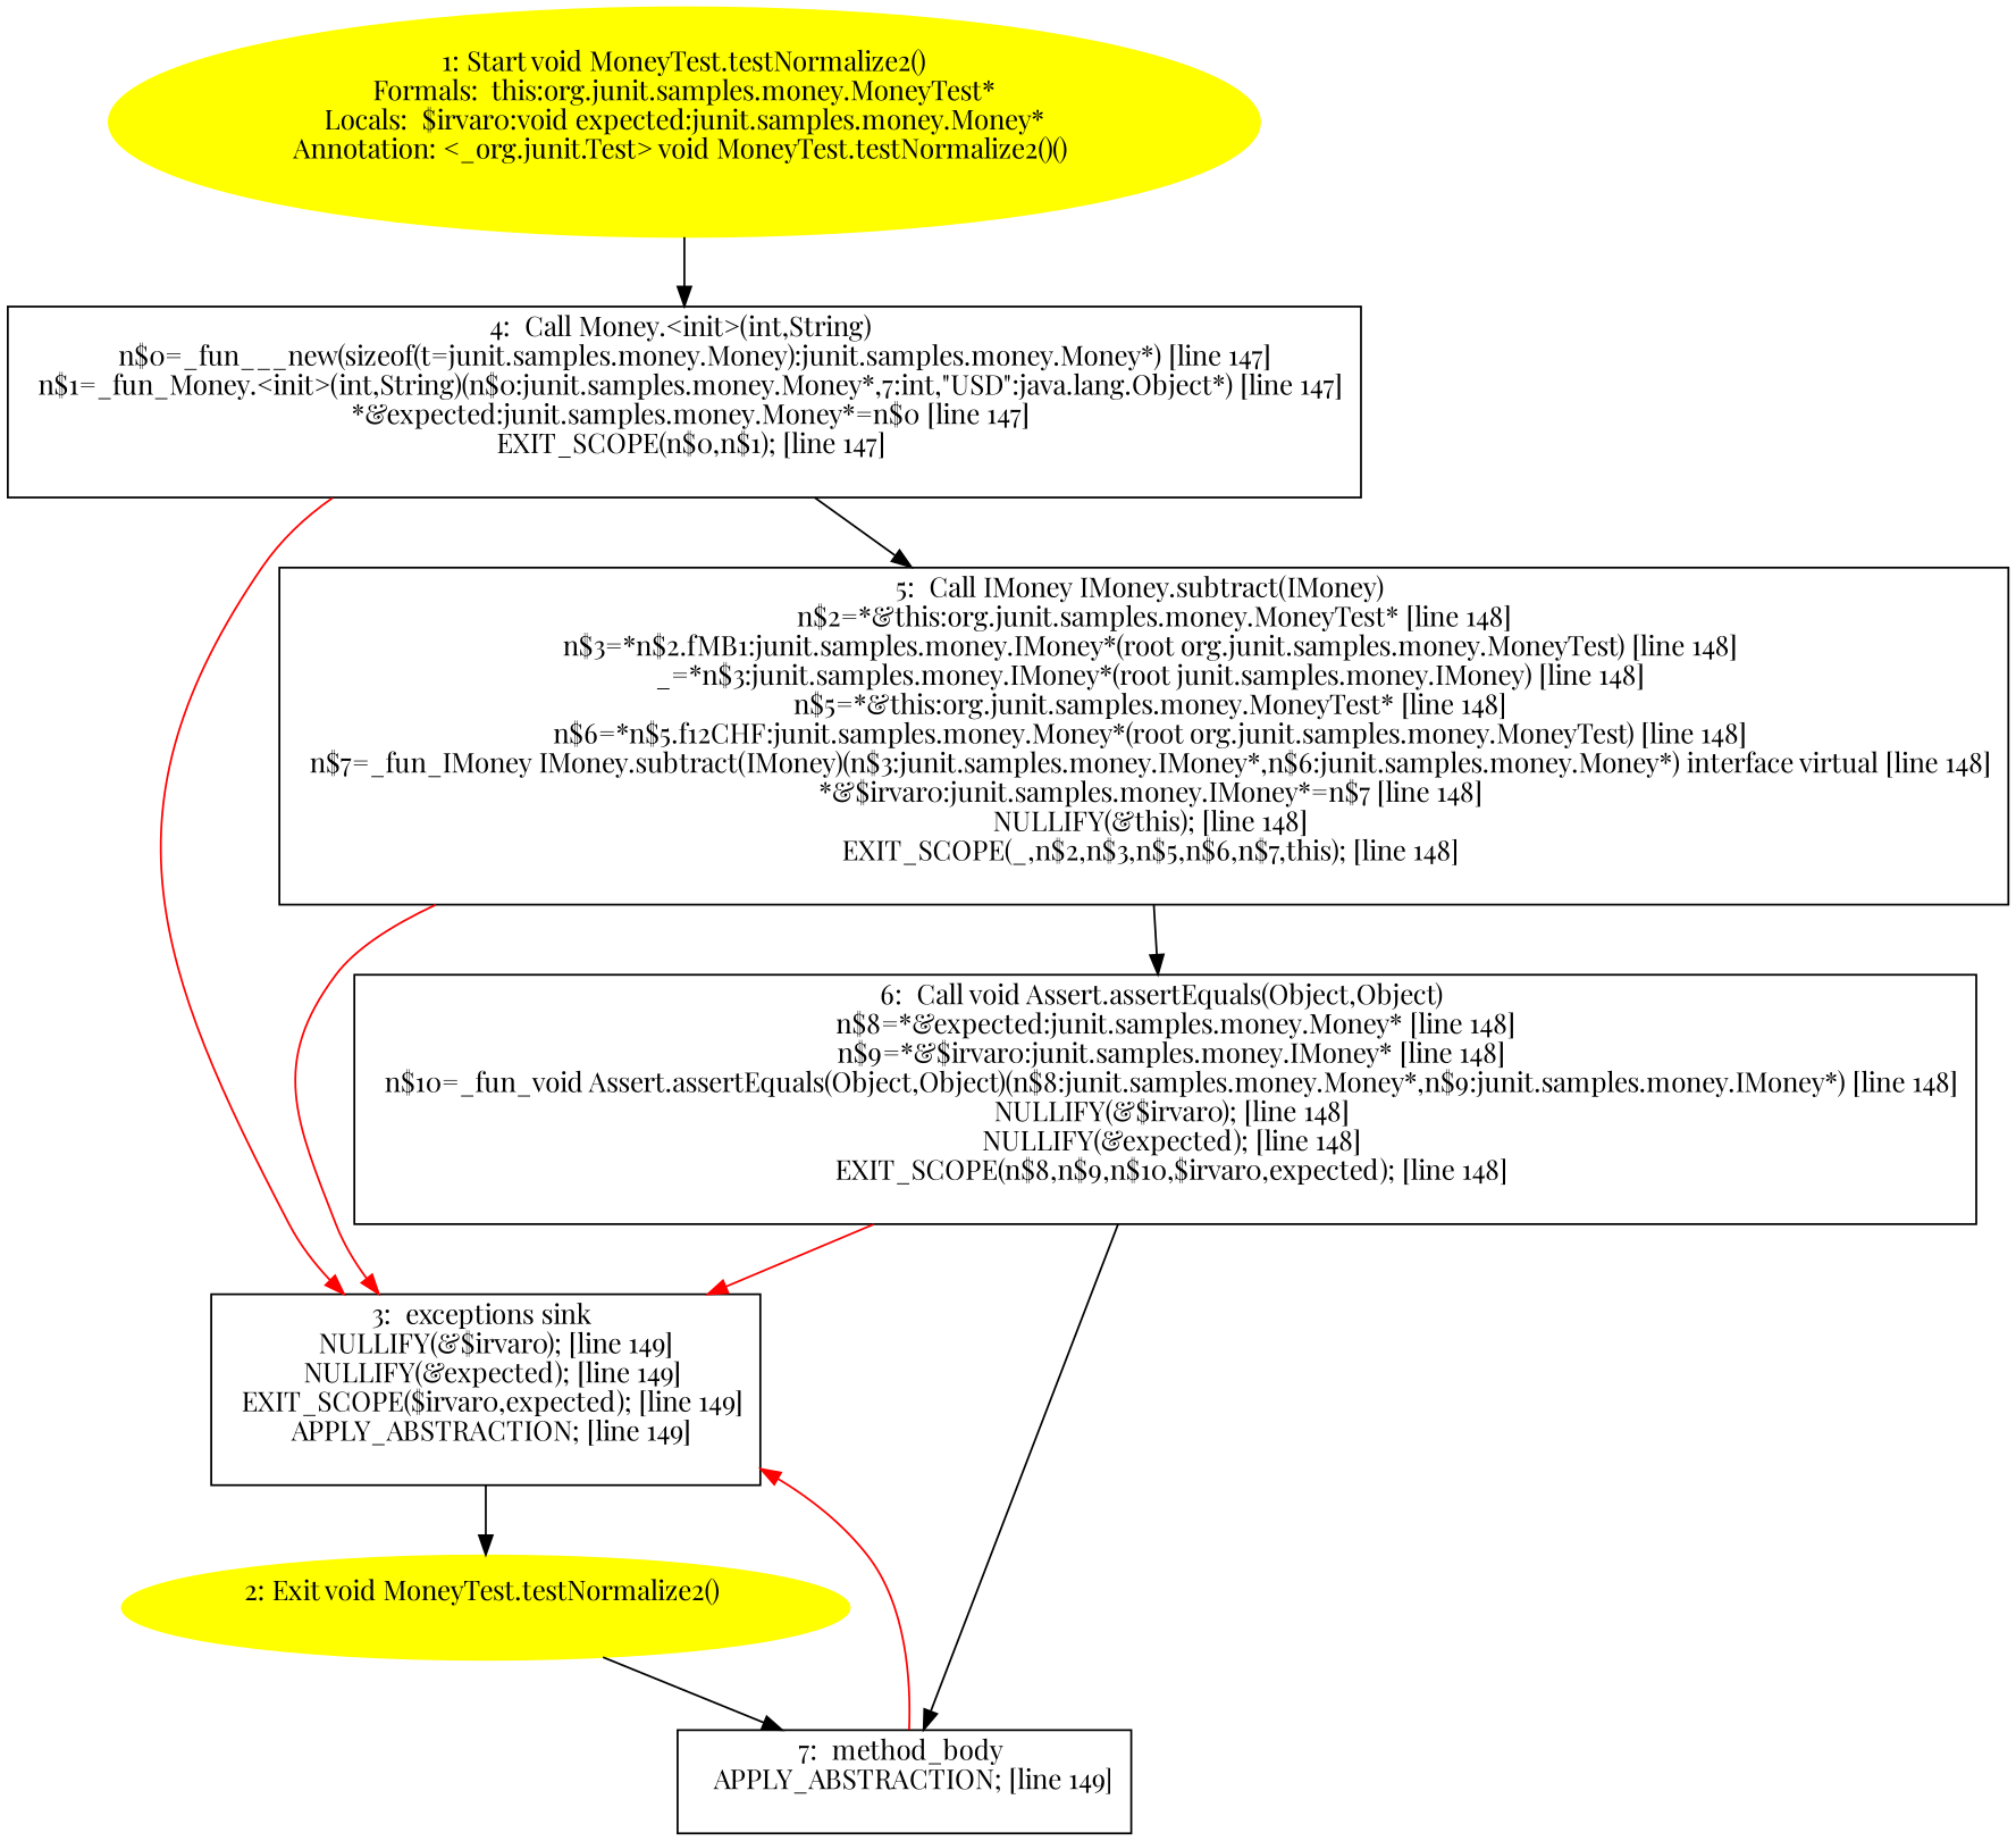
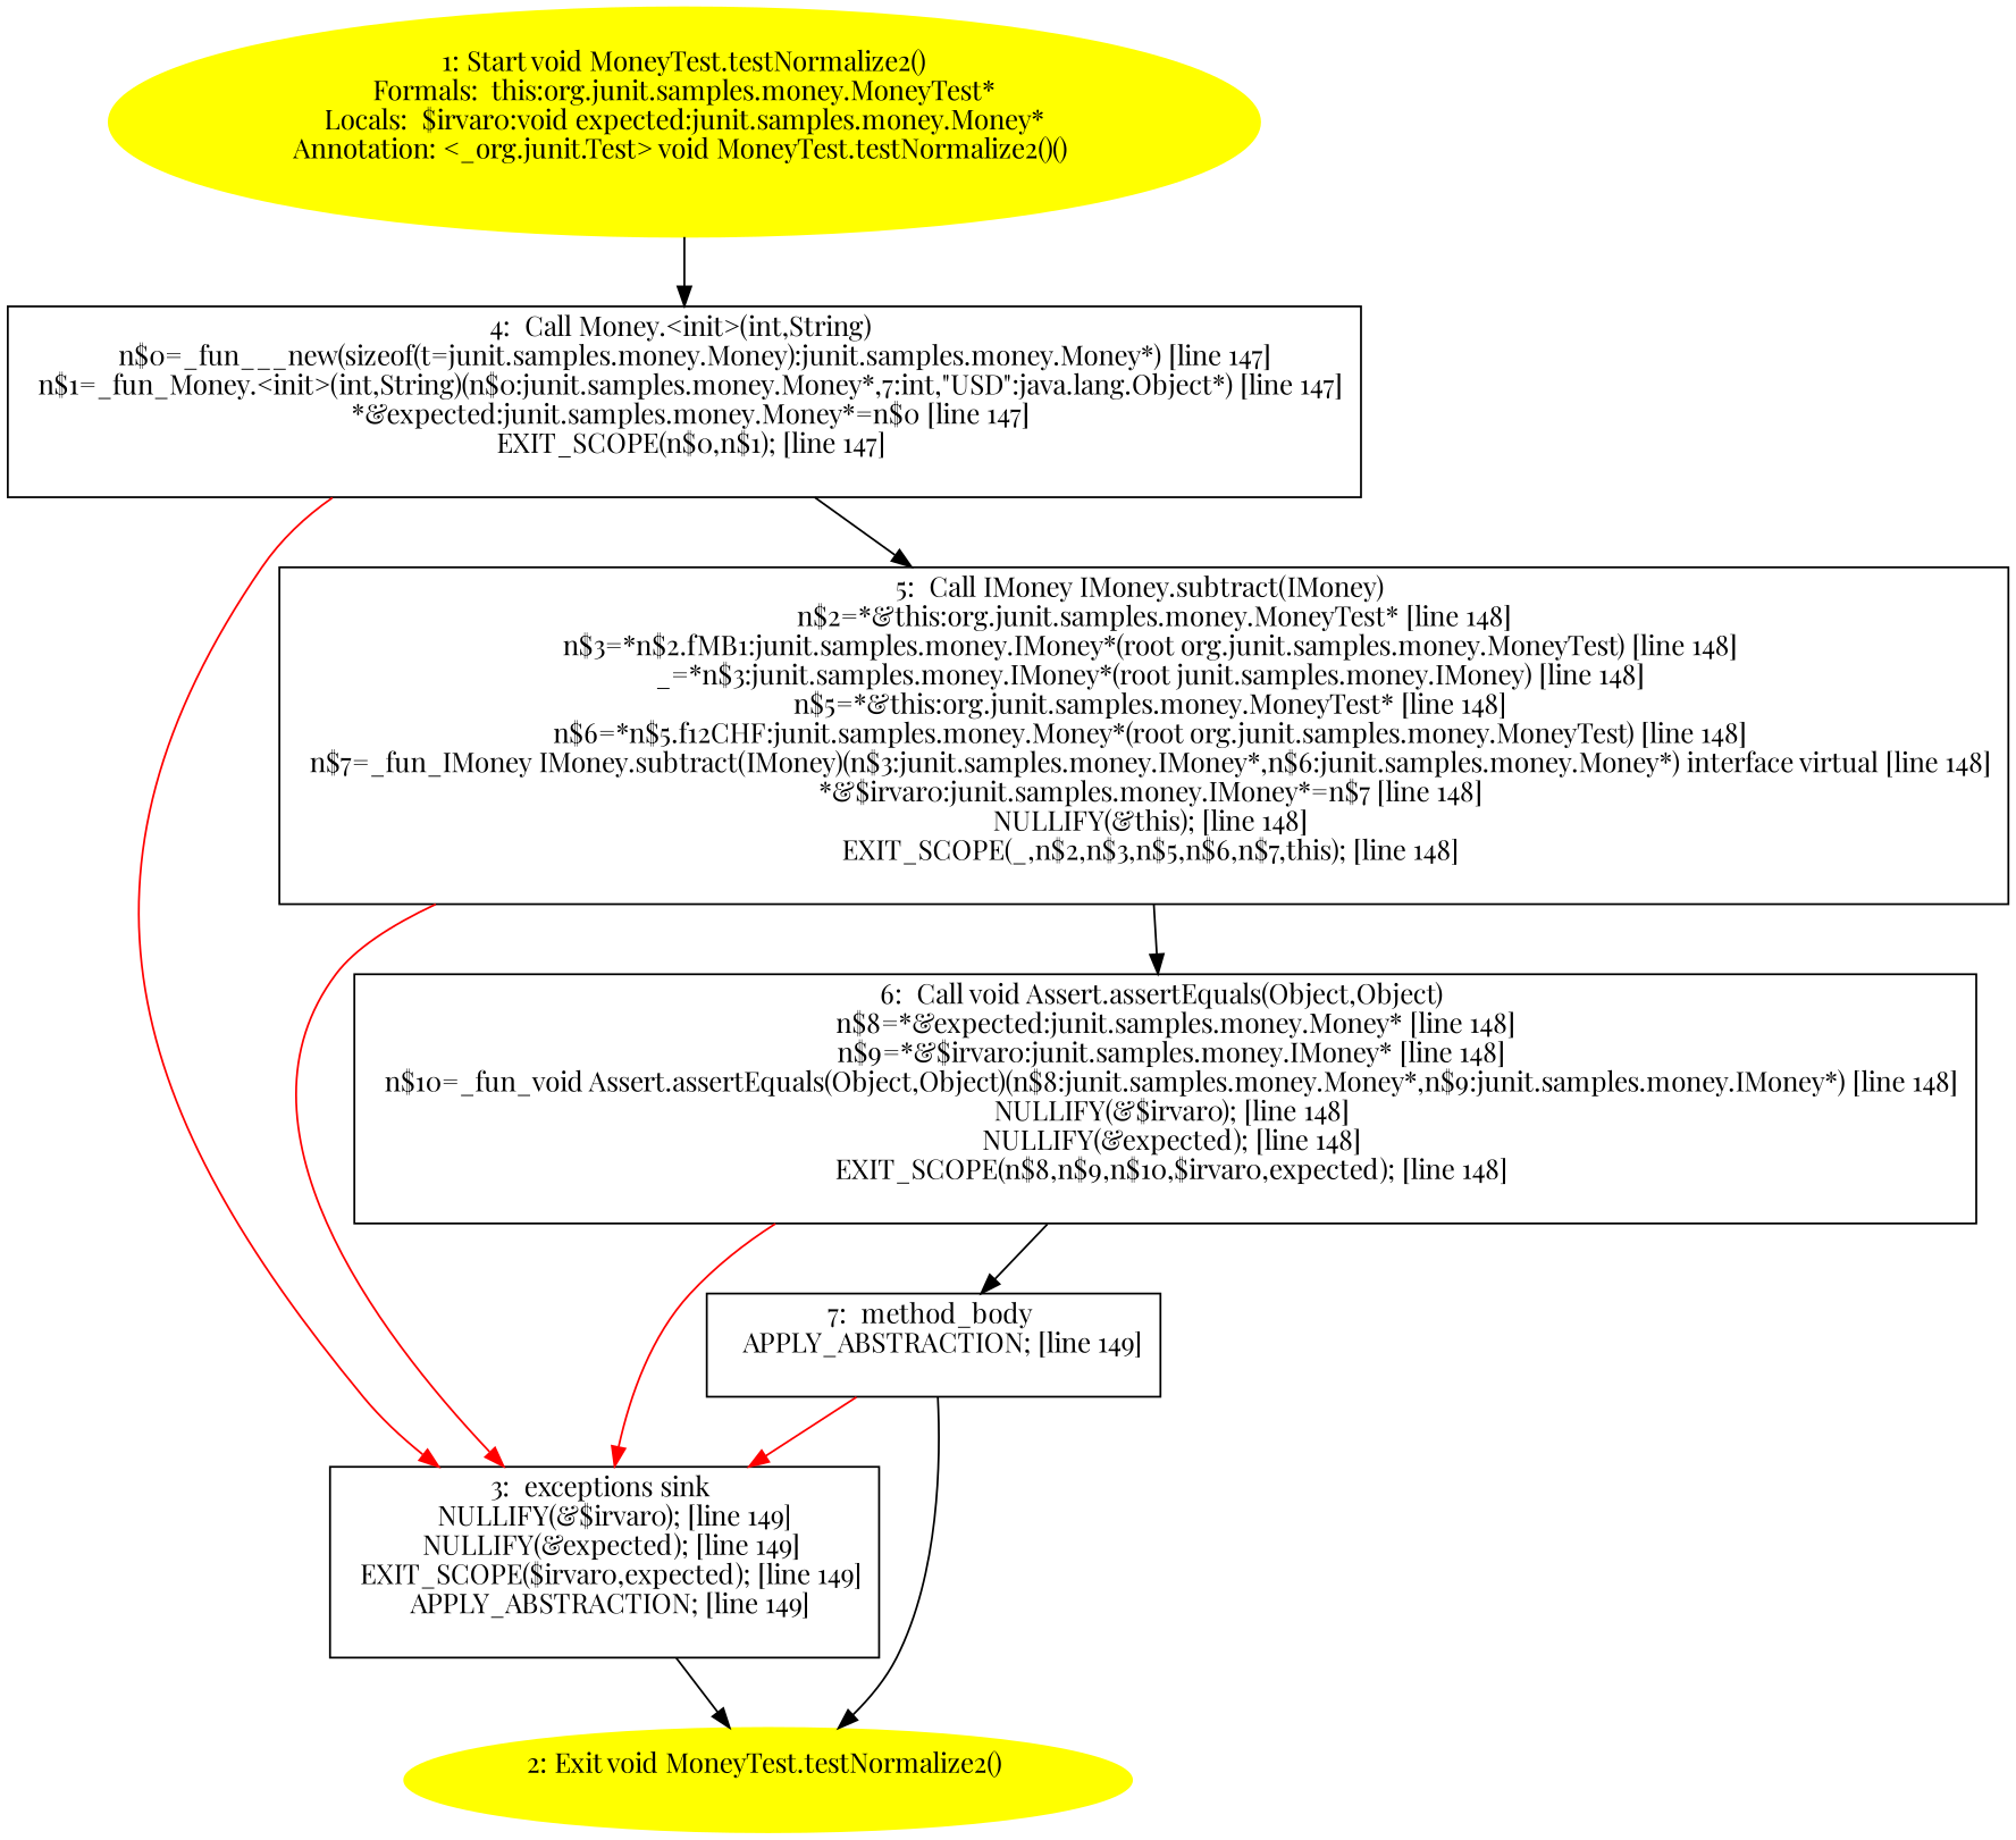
  digraph {
    fontname="Playfair Display"
    node [fontname="Playfair Display" shape=box]
    edge [fontname="Playfair Display"]
    n1 [color=yellow label="1: Start void MoneyTest.testNormalize2()\nFormals:  this:org.junit.samples.money.MoneyTest*\nLocals:  $irvar0:void expected:junit.samples.money.Money*\nAnnotation: <_org.junit.Test> void MoneyTest.testNormalize2()() \n  " style=filled shape=""]
    n2 [label="4:  Call Money.<init>(int,String) \n   n$0=_fun___new(sizeof(t=junit.samples.money.Money):junit.samples.money.Money*) [line 147]\n  n$1=_fun_Money.<init>(int,String)(n$0:junit.samples.money.Money*,7:int,\"USD\":java.lang.Object*) [line 147]\n  *&expected:junit.samples.money.Money*=n$0 [line 147]\n  EXIT_SCOPE(n$0,n$1); [line 147]\n "]
    n3 [label="3:  exceptions sink \n   NULLIFY(&$irvar0); [line 149]\n  NULLIFY(&expected); [line 149]\n  EXIT_SCOPE($irvar0,expected); [line 149]\n  APPLY_ABSTRACTION; [line 149]\n "]
    n4 [label="5:  Call IMoney IMoney.subtract(IMoney) \n   n$2=*&this:org.junit.samples.money.MoneyTest* [line 148]\n  n$3=*n$2.fMB1:junit.samples.money.IMoney*(root org.junit.samples.money.MoneyTest) [line 148]\n  _=*n$3:junit.samples.money.IMoney*(root junit.samples.money.IMoney) [line 148]\n  n$5=*&this:org.junit.samples.money.MoneyTest* [line 148]\n  n$6=*n$5.f12CHF:junit.samples.money.Money*(root org.junit.samples.money.MoneyTest) [line 148]\n  n$7=_fun_IMoney IMoney.subtract(IMoney)(n$3:junit.samples.money.IMoney*,n$6:junit.samples.money.Money*) interface virtual [line 148]\n  *&$irvar0:junit.samples.money.IMoney*=n$7 [line 148]\n  NULLIFY(&this); [line 148]\n  EXIT_SCOPE(_,n$2,n$3,n$5,n$6,n$7,this); [line 148]\n "]
    n5 [color=yellow label="2: Exit void MoneyTest.testNormalize2() \n  " style=filled shape=""]
    n6 [label="6:  Call void Assert.assertEquals(Object,Object) \n   n$8=*&expected:junit.samples.money.Money* [line 148]\n  n$9=*&$irvar0:junit.samples.money.IMoney* [line 148]\n  n$10=_fun_void Assert.assertEquals(Object,Object)(n$8:junit.samples.money.Money*,n$9:junit.samples.money.IMoney*) [line 148]\n  NULLIFY(&$irvar0); [line 148]\n  NULLIFY(&expected); [line 148]\n  EXIT_SCOPE(n$8,n$9,n$10,$irvar0,expected); [line 148]\n "]
    n7 [label="7:  method_body \n   APPLY_ABSTRACTION; [line 149]\n "]
    n1 -> n2
    n2 -> n3 [color=red]
    n2 -> n4
    n3 -> n5
    n4 -> n3 [color=red]
    n4 -> n6
    n6 -> n3 [color=red]
    n6 -> n7
    n7 -> n3 [color=red]
-   n5 -> n7
+   n7 -> n5
  }
